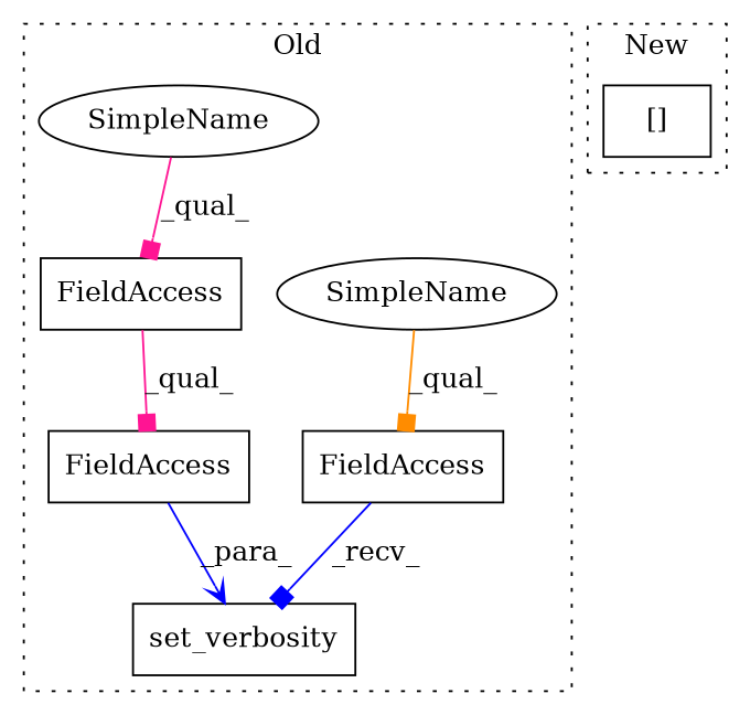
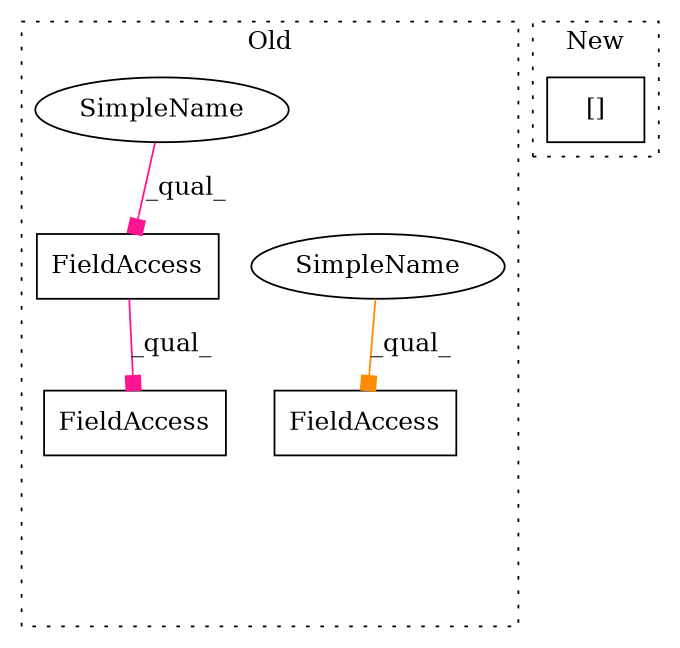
  digraph {
    node [a=22 l=18 s=407 shape=box]
    edge [color=blue arrowhead=box]
-   n1 [a=32 l="14,1" label=set_verbosity s="393,431"]
    n2 [l=24 label=FieldAccess]
    n3 [label=FieldAccess s=374]
    n4 [label=FieldAccess]
    n5 [a=42 l=10 label=SimpleName s=374 shape=ellipse]
    n6 [a=42 l=10 label=SimpleName shape=ellipse]
    n7 [a=2 l="32,2" label="[]" s="621,689"]
    subgraph cluster_1 {
      label=Old
      style=dotted
-     n1
      n2
      n3
      n4
      n5
      n6
    }
    subgraph cluster_2 {
      label=New
      style=dotted
      n7
    }
-   n2 -> n1 [label=_para_ arrowhead=vee]
-   n3 -> n1 [label=_recv_]
    n4 -> n2 [label=_qual_ color=deeppink]
    n5 -> n3 [label=_qual_ color=darkorange]
    n6 -> n4 [label=_qual_ color=deeppink]
  }
